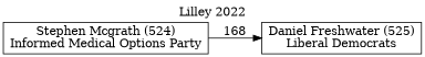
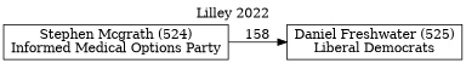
  digraph {
    label="Lilley 2022"
    labelloc=t
    mclimit=10
    rankdir=LR
    node [shape=box]
    n1 [label="Daniel Freshwater (525)\nLiberal Democrats"]
    n2 [label="Stephen Mcgrath (524)\nInformed Medical Options Party"]
-   n2 -> n1 [label=168]
+   n2 -> n1 [label=158]
  }
